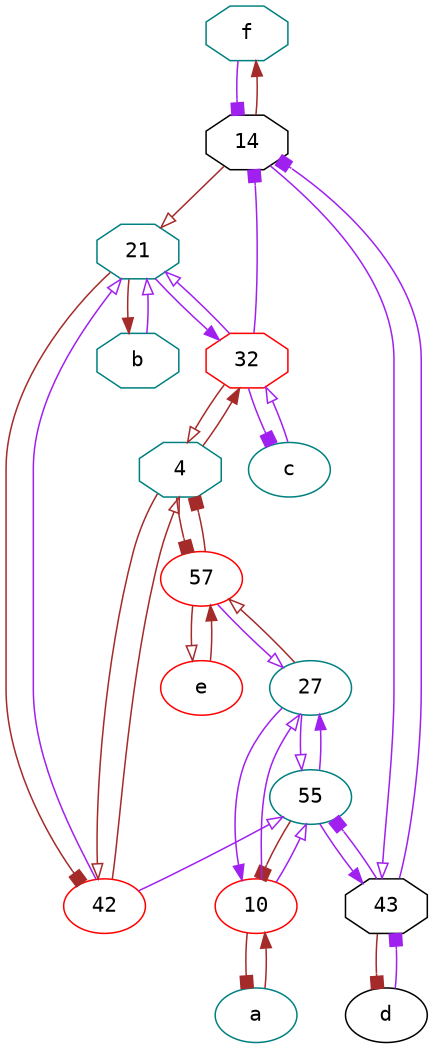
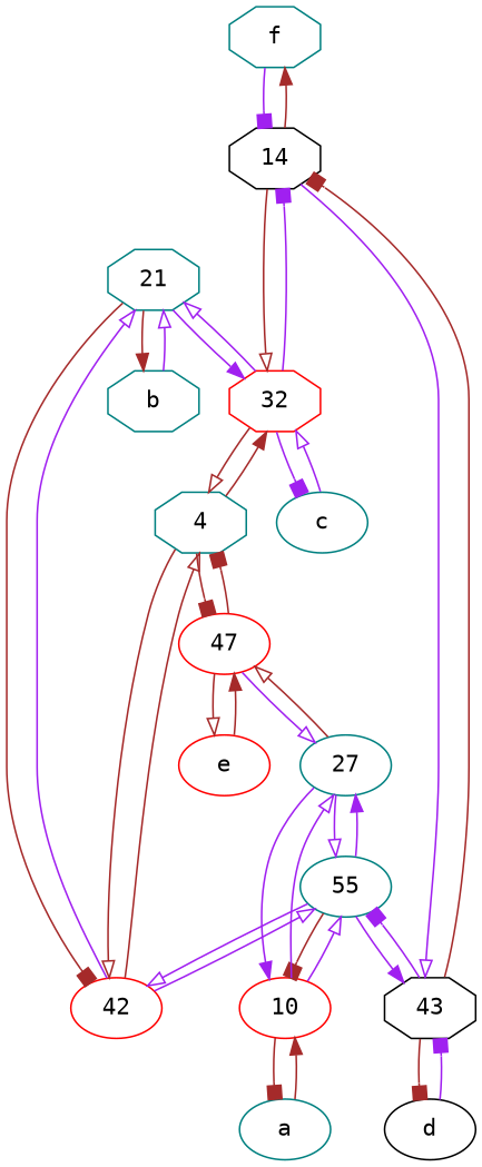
  digraph {
    fontname="DejaVu Sans Mono"
    node [color=teal fontname="DejaVu Sans Mono" shape=ellipse]
    edge [arrowhead=onormal color=purple fontname="DejaVu Sans Mono"]
    f [shape=octagon]
    14 [color=black shape=octagon]
    32 [color=red shape=octagon]
    43 [color=black shape=octagon]
    b [shape=octagon]
    21 [shape=octagon]
    42 [color=red]
    n8 [label=4 shape=octagon]
    n9 [label=55]
-   57 [color=red]
+   57 [color=red label=47]
    10 [color=red]
    27
    c
    d [color=black]
    e [color=red]
    a
    f -> 14 [arrowhead=box]
    14 -> f [arrowhead=normal color=brown]
-   14 -> 21 [color=brown]
+   14 -> 32 [color=brown]
    14 -> 43
    32 -> 14 [arrowhead=box]
    32 -> 21
    32 -> n8 [color=brown]
    32 -> c [arrowhead=box]
-   43 -> 14 [arrowhead=box]
+   43 -> 14 [arrowhead=box color=brown]
    43 -> n9 [arrowhead=box]
    43 -> d [arrowhead=box color=brown]
    b -> 21
    21 -> 32 [arrowhead=normal]
    21 -> b [arrowhead=normal color=brown]
    21 -> 42 [arrowhead=box color=brown]
    42 -> 21
    42 -> n8 [color=brown]
    42 -> n9
    n8 -> 32 [arrowhead=normal color=brown]
    n8 -> 42 [color=brown]
    n8 -> 57 [arrowhead=box color=brown]
    n9 -> 43 [arrowhead=normal]
+   n9 -> 42
    n9 -> 10 [arrowhead=box color=brown]
    n9 -> 27 [arrowhead=normal]
    57 -> n8 [arrowhead=box color=brown]
    57 -> 27
    57 -> e [color=brown]
    10 -> n9
    10 -> 27
    10 -> a [arrowhead=box color=brown]
    27 -> n9
    27 -> 57 [color=brown]
    27 -> 10 [arrowhead=normal]
    c -> 32
    d -> 43 [arrowhead=box]
    e -> 57 [arrowhead=normal color=brown]
    a -> 10 [arrowhead=normal color=brown]
  }
